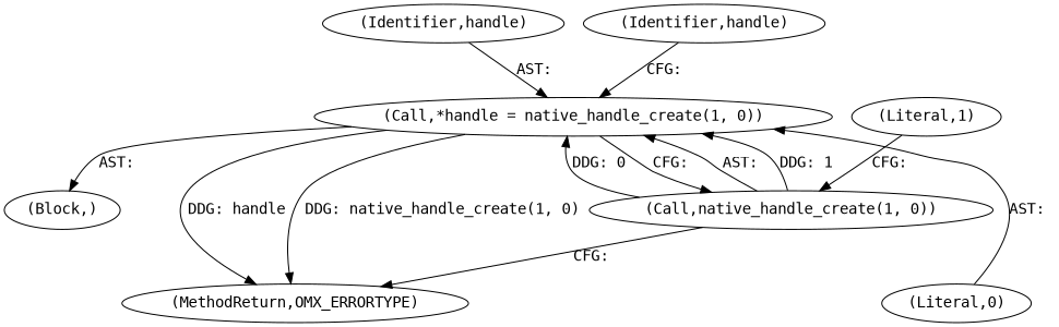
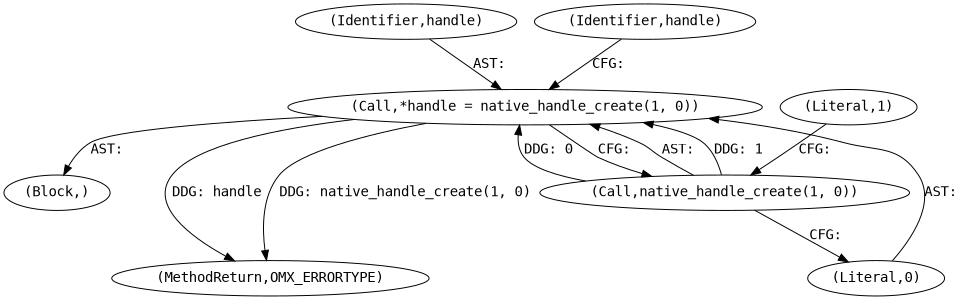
  digraph {
    fontname="DejaVu Sans Mono"
    node [fontname="DejaVu Sans Mono"]
    edge [fontname="DejaVu Sans Mono"]
    n1 [label="(Call,*handle = native_handle_create(1, 0))"]
    n2 [label="(Call,native_handle_create(1, 0))"]
    n3 [label="(Block,)"]
    n4 [label="(MethodReturn,OMX_ERRORTYPE)"]
    n5 [label="(Literal,0)"]
    n6 [label="(Identifier,handle)"]
    n7 [label="(Identifier,handle)"]
    n8 [label="(Literal,1)"]
    n1 -> n2 [label="CFG: "]
    n1 -> n3 [label="AST: "]
    n1 -> n4 [label="DDG: native_handle_create(1, 0)"]
    n1 -> n4 [label="DDG: handle"]
    n2 -> n1 [label="AST: "]
    n2 -> n1 [label="DDG: 1"]
    n2 -> n1 [label="DDG: 0"]
-   n2 -> n4 [label="CFG: "]
+   n2 -> n5 [label="CFG: "]
    n5 -> n1 [label="AST: "]
    n6 -> n1 [label="AST: "]
    n7 -> n1 [label="CFG: "]
    n8 -> n2 [label="CFG: "]
  }
